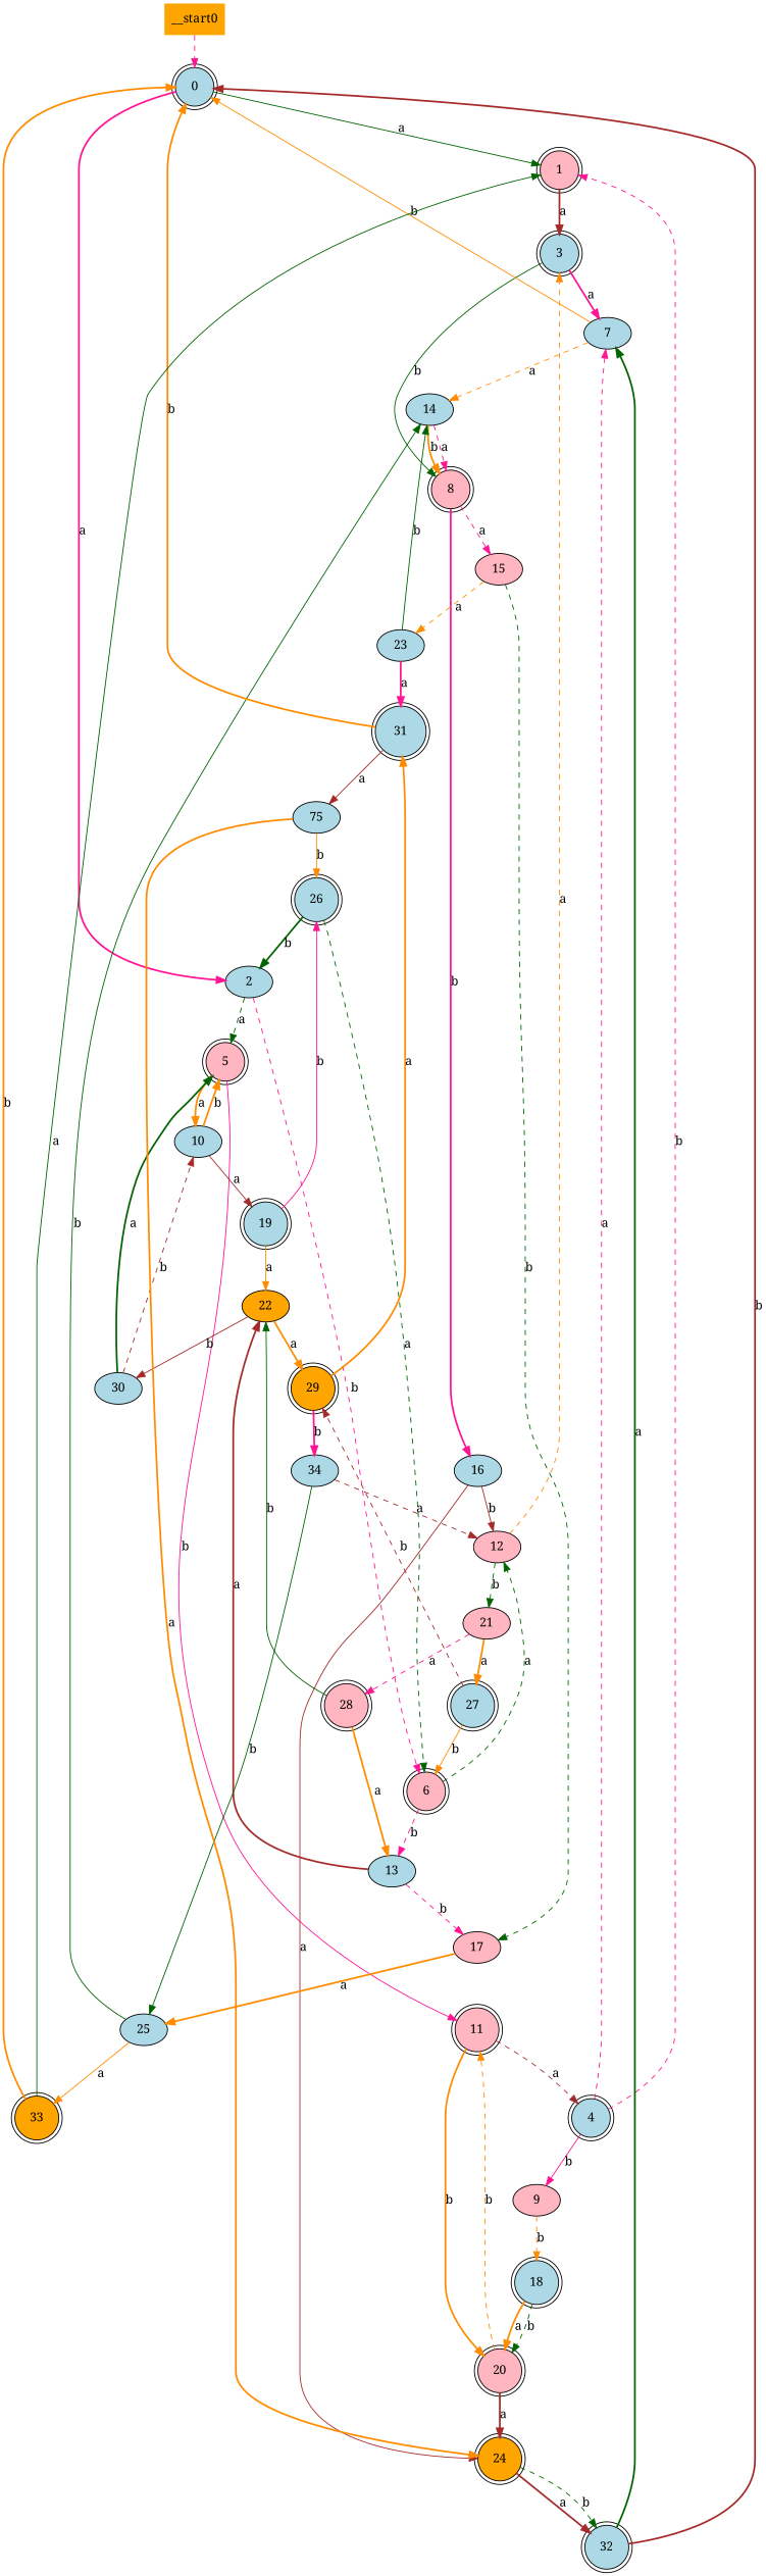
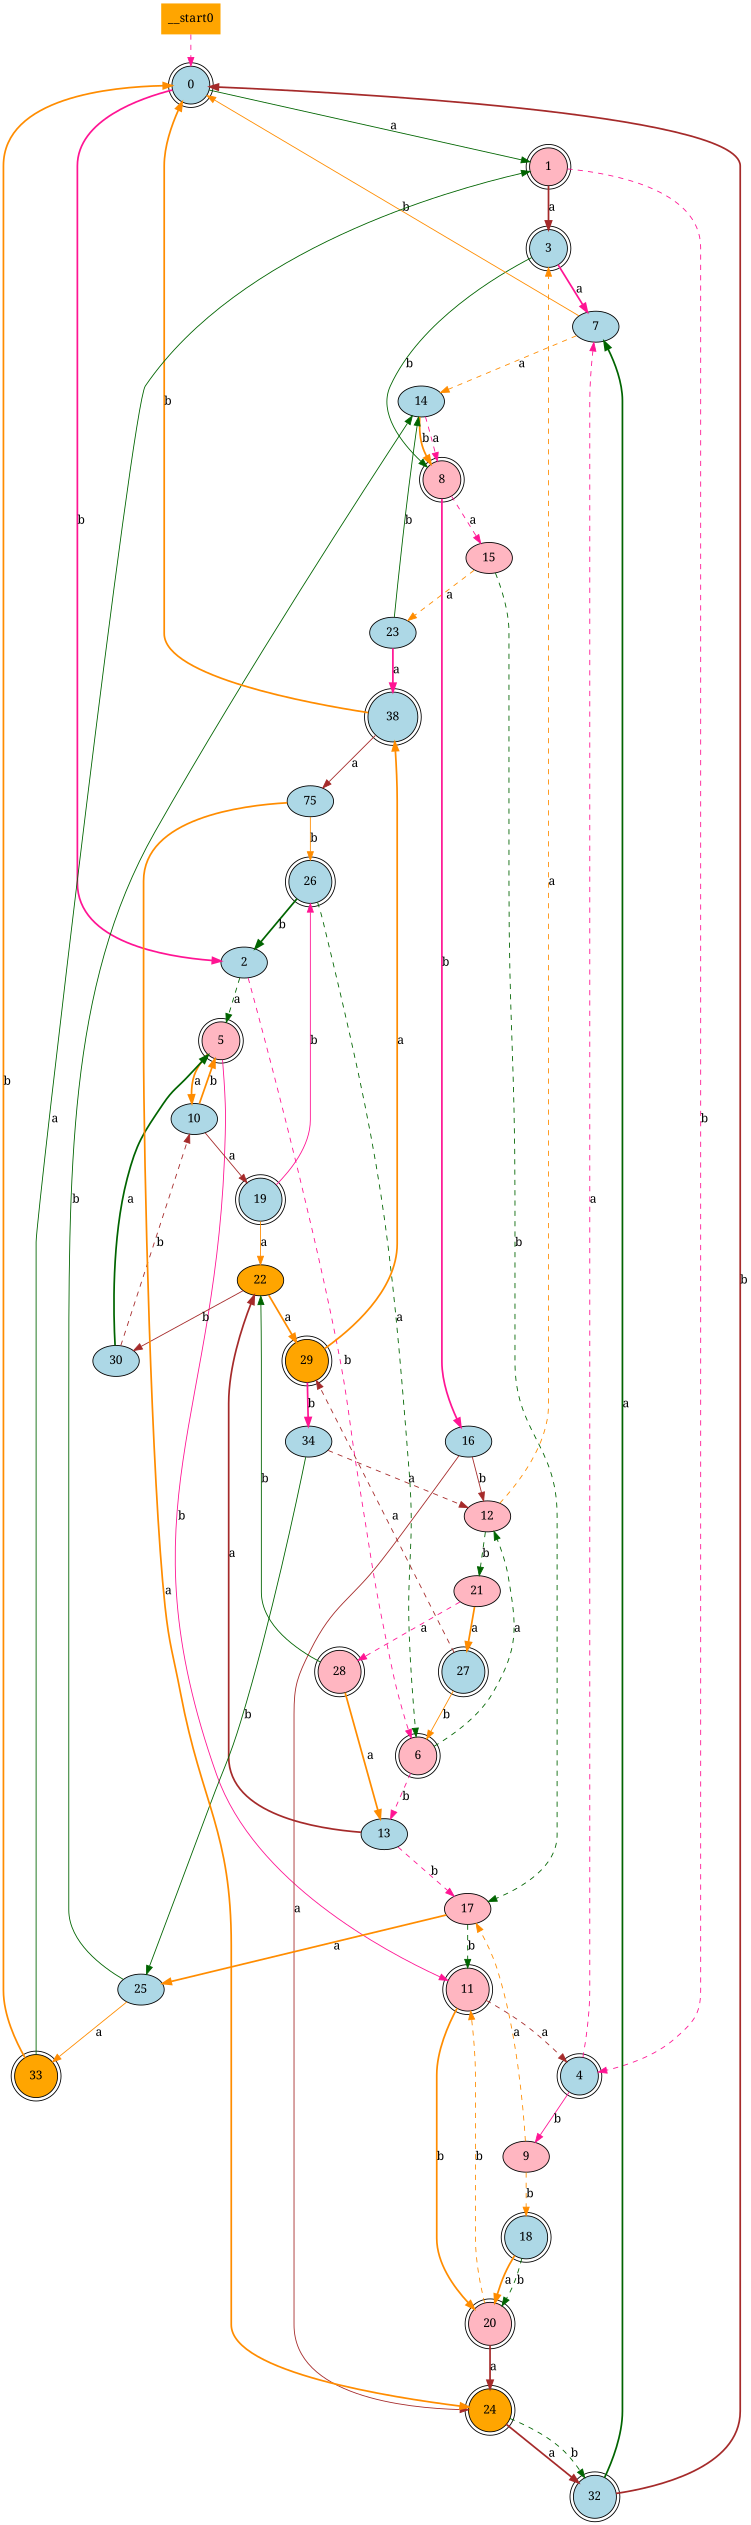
  digraph {
    fontname="Noto Serif"
    node [fillcolor=lightblue fontname="Noto Serif" shape=doublecircle style=filled]
    edge [color=darkorange fontname="Noto Serif" style=dashed]
    __start0 [fillcolor=orange shape=none]
    0
    1 [fillcolor=lightpink]
    2 [shape=""]
    3
    4
    5 [fillcolor=lightpink]
    6 [fillcolor=lightpink]
    7 [shape=""]
    8 [fillcolor=lightpink]
    9 [fillcolor=lightpink shape=""]
    10 [shape=""]
    11 [fillcolor=lightpink]
    12 [fillcolor=lightpink shape=""]
    13 [shape=""]
    14 [shape=""]
    15 [fillcolor=lightpink shape=""]
    16 [shape=""]
    17 [fillcolor=lightpink shape=""]
    18
    19
    20 [fillcolor=lightpink]
    21 [fillcolor=lightpink shape=""]
    22 [fillcolor=orange shape=""]
    23 [shape=""]
    24 [fillcolor=orange]
    25 [shape=""]
    26
    27
    28 [fillcolor=lightpink]
    29 [fillcolor=orange]
    30 [shape=""]
-   31
+   31 [label=38]
    32
    33 [fillcolor=orange]
    34 [shape=""]
    n37 [label=75 shape=""]
    __start0 -> 0 [color=deeppink]
    0 -> 1 [color=darkgreen label=a style=solid]
-   0 -> 2 [color=deeppink label=a style=bold]
+   0 -> 2 [color=deeppink label=b style=bold]
    1 -> 3 [color=brown label=a style=bold]
-   4 -> 1 [color=deeppink label=b]
+   1 -> 4 [color=deeppink label=b]
    2 -> 5 [color=darkgreen label=a]
    2 -> 6 [color=deeppink label=b]
    3 -> 7 [color=deeppink label=a style=bold]
    3 -> 8 [color=darkgreen label=b style=solid]
    4 -> 7 [color=deeppink label=a]
    4 -> 9 [color=deeppink label=b style=solid]
    5 -> 10 [label=a style=bold]
    5 -> 11 [color=deeppink label=b style=solid]
    6 -> 12 [color=darkgreen label=a]
    6 -> 13 [color=deeppink label=b]
    7 -> 0 [label=b style=solid]
    7 -> 14 [label=a]
    8 -> 15 [color=deeppink label=a]
    8 -> 16 [color=deeppink label=b style=bold]
+   9 -> 17 [label=a]
    9 -> 18 [label=b]
    10 -> 5 [label=b style=bold]
    10 -> 19 [color=brown label=a style=solid]
    11 -> 4 [color=brown label=a]
    11 -> 20 [label=b style=bold]
    12 -> 3 [label=a]
    12 -> 21 [color=darkgreen label=b]
    13 -> 17 [color=deeppink label=b]
    13 -> 22 [color=brown label=a style=bold]
    14 -> 8 [color=deeppink label=a]
    14 -> 8 [label=b style=bold]
    15 -> 17 [color=darkgreen label=b]
    15 -> 23 [label=a]
    16 -> 12 [color=brown label=b style=solid]
    16 -> 24 [color=brown label=a style=solid]
+   17 -> 11 [color=darkgreen label=b]
    17 -> 25 [label=a style=bold]
    18 -> 20 [label=a style=bold]
    18 -> 20 [color=darkgreen label=b]
    19 -> 22 [label=a style=solid]
    19 -> 26 [color=deeppink label=b style=solid]
    20 -> 11 [label=b]
    20 -> 24 [color=brown label=a style=bold]
    21 -> 27 [label=a style=bold]
    21 -> 28 [color=deeppink label=a]
    22 -> 29 [label=a style=bold]
    22 -> 30 [color=brown label=b style=solid]
    23 -> 14 [color=darkgreen label=b style=solid]
    23 -> 31 [color=deeppink label=a style=bold]
    24 -> 32 [color=brown label=a style=bold]
    24 -> 32 [color=darkgreen label=b]
    25 -> 14 [color=darkgreen label=b style=solid]
    25 -> 33 [label=a style=solid]
    26 -> 2 [color=darkgreen label=b style=bold]
    26 -> 6 [color=darkgreen label=a]
    27 -> 6 [label=b style=solid]
-   27 -> 29 [color=brown label=b]
+   27 -> 29 [color=brown label=a]
    28 -> 13 [label=a style=bold]
    28 -> 22 [color=darkgreen label=b style=solid]
    29 -> 31 [label=a style=bold]
    29 -> 34 [color=deeppink label=b style=bold]
    30 -> 5 [color=darkgreen label=a style=bold]
    30 -> 10 [color=brown label=b]
    31 -> 0 [label=b style=bold]
    31 -> n37 [color=brown label=a style=solid]
    32 -> 0 [color=brown label=b style=bold]
    32 -> 7 [color=darkgreen label=a style=bold]
    33 -> 0 [label=b style=bold]
    33 -> 1 [color=darkgreen label=a style=solid]
    34 -> 12 [color=brown label=a]
    34 -> 25 [color=darkgreen label=b style=solid]
    n37 -> 24 [label=a style=bold]
    n37 -> 26 [label=b style=solid]
  }
